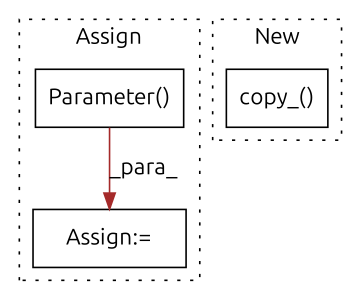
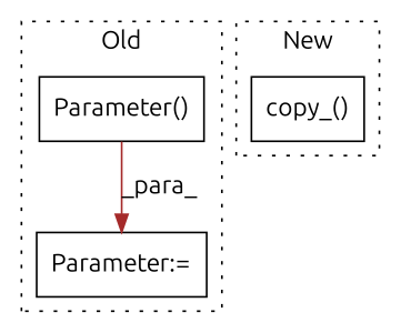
  digraph {
    fontname=Ubuntu
    node [a=75 shape=box fontname=Ubuntu]
    n1 [l="13,1" label="Parameter()" s="4852,4881"]
-   n2 [a=68 l=3 label="Assign:=" s=4849]
+   n2 [a=68 l=3 label="Parameter:=" s=4849]
    n3 [l="33,1" label="copy_()" s="4759,4813"]
    subgraph cluster_1 {
-     label=Assign
+     label=Old
      style=dotted
      n1
      n2
    }
    subgraph cluster_2 {
      label=New
      style=dotted
      n3
    }
    n1 -> n2 [label=_para_ color=brown fontname=Ubuntu]
  }
